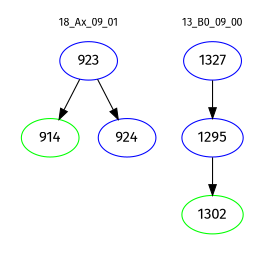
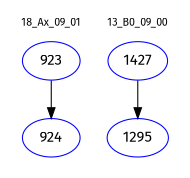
  digraph {
    fontname="Fira Sans"
    node [color=blue fontname="Fira Sans"]
    edge [color=black fontname="Fira Sans"]
    n1 [label=923]
-   n2 [color=green label=914]
    n3 [label=924]
    n4 [label=1295]
-   n5 [label=1327]
-   n6 [color=green label=1302]
+   n5 [label=1427]
    subgraph cluster_1 {
      color=white
      fontsize=10
      label="18_Ax_09_01"
      n1
-     n2
      n3
    }
    subgraph cluster_2 {
      color=white
      fontsize=10
      label="13_B0_09_00"
      n4
      n5
-     n6
    }
-   n1 -> n2
    n1 -> n3
-   n4 -> n6
    n5 -> n4
  }
